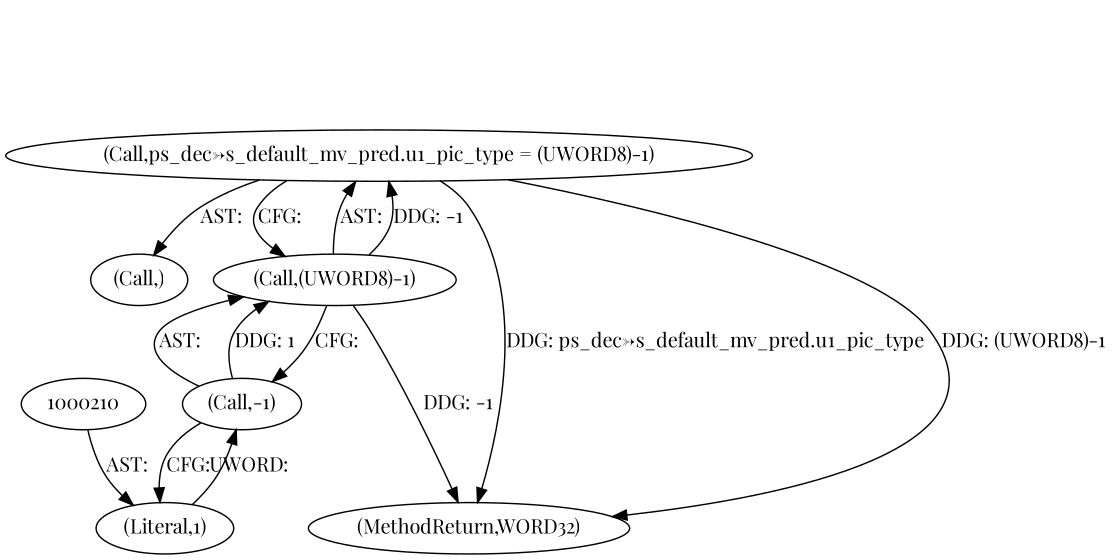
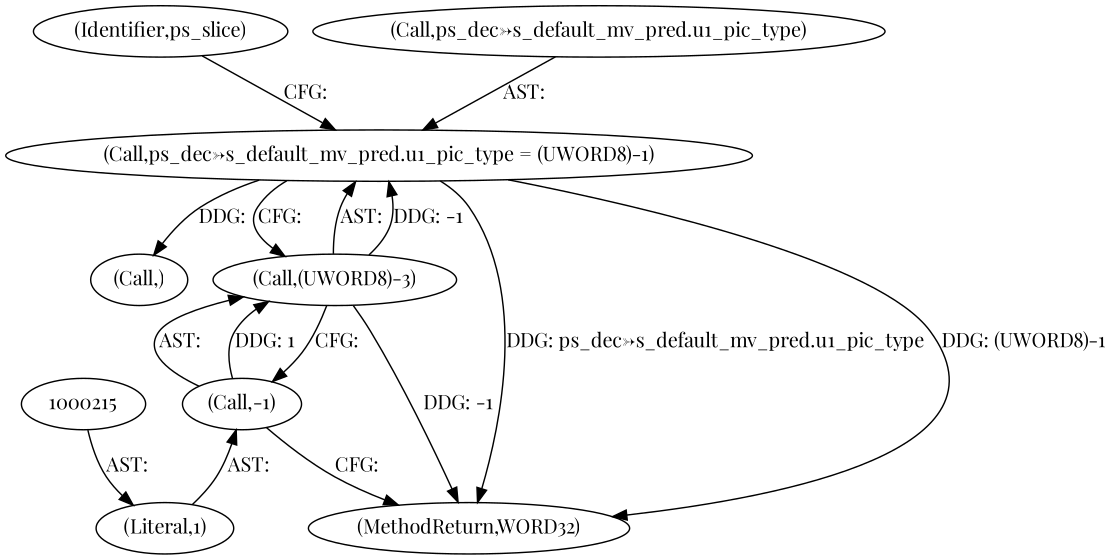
  digraph {
    fontname="Playfair Display"
    node [fontname="Playfair Display"]
    edge [fontname="Playfair Display"]
    n1 [label="(Call,ps_dec->s_default_mv_pred.u1_pic_type = (UWORD8)-1)"]
-   n2 [label="(Call,(UWORD8)-1)"]
+   n2 [label="(Call,(UWORD8)-3)"]
    n3 [label="(Call,)"]
    n4 [label="(MethodReturn,WORD32)"]
    n5 [label="(Call,-1)"]
    n6 [label="(Literal,1)"]
-   1000215 [label=1000210]
+   n7 [label="(Identifier,ps_slice)"]
+   n8 [label="(Call,ps_dec->s_default_mv_pred.u1_pic_type)"]
+   1000215
    n1 -> n2 [label="CFG: "]
-   n1 -> n3 [label="AST: "]
+   n1 -> n3 [label="DDG: "]
    n1 -> n4 [label="DDG: ps_dec->s_default_mv_pred.u1_pic_type"]
    n1 -> n4 [label="DDG: (UWORD8)-1"]
    n2 -> n1 [label="AST: "]
    n2 -> n1 [label="DDG: -1"]
    n2 -> n4 [label="DDG: -1"]
    n2 -> n5 [label="CFG: "]
    n5 -> n2 [label="AST: "]
    n5 -> n2 [label="DDG: 1"]
-   n5 -> n6 [label="CFG: "]
-   n6 -> n5 [label="UWORD: "]
+   n5 -> n4 [label="CFG: "]
+   n6 -> n5 [label="AST: "]
+   n7 -> n1 [label="CFG: "]
+   n8 -> n1 [label="AST: "]
    1000215 -> n6 [label="AST: "]
  }
